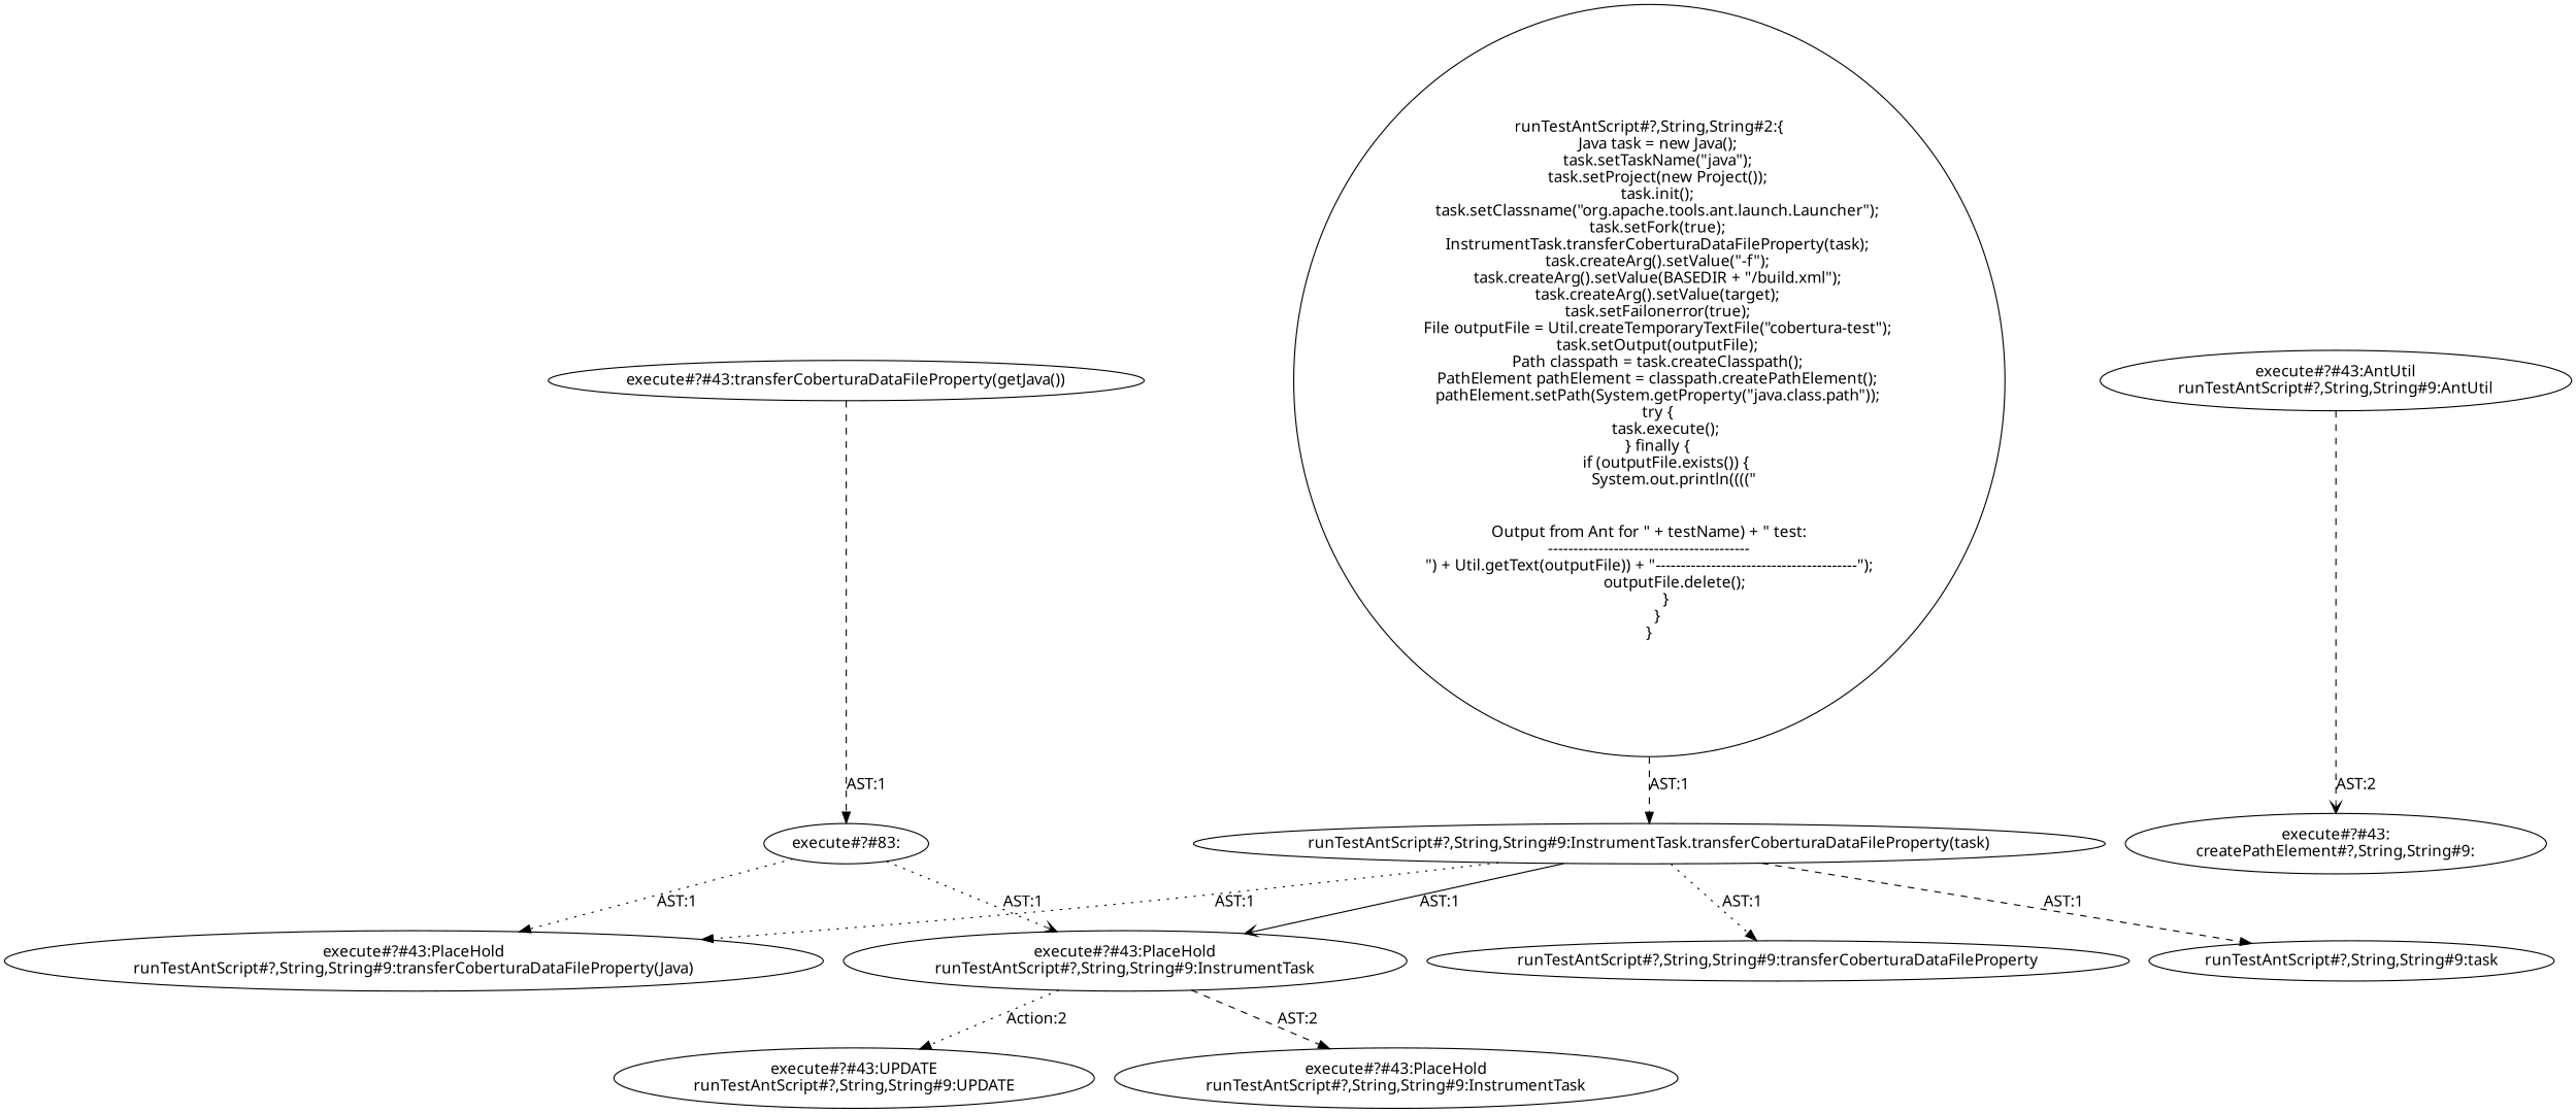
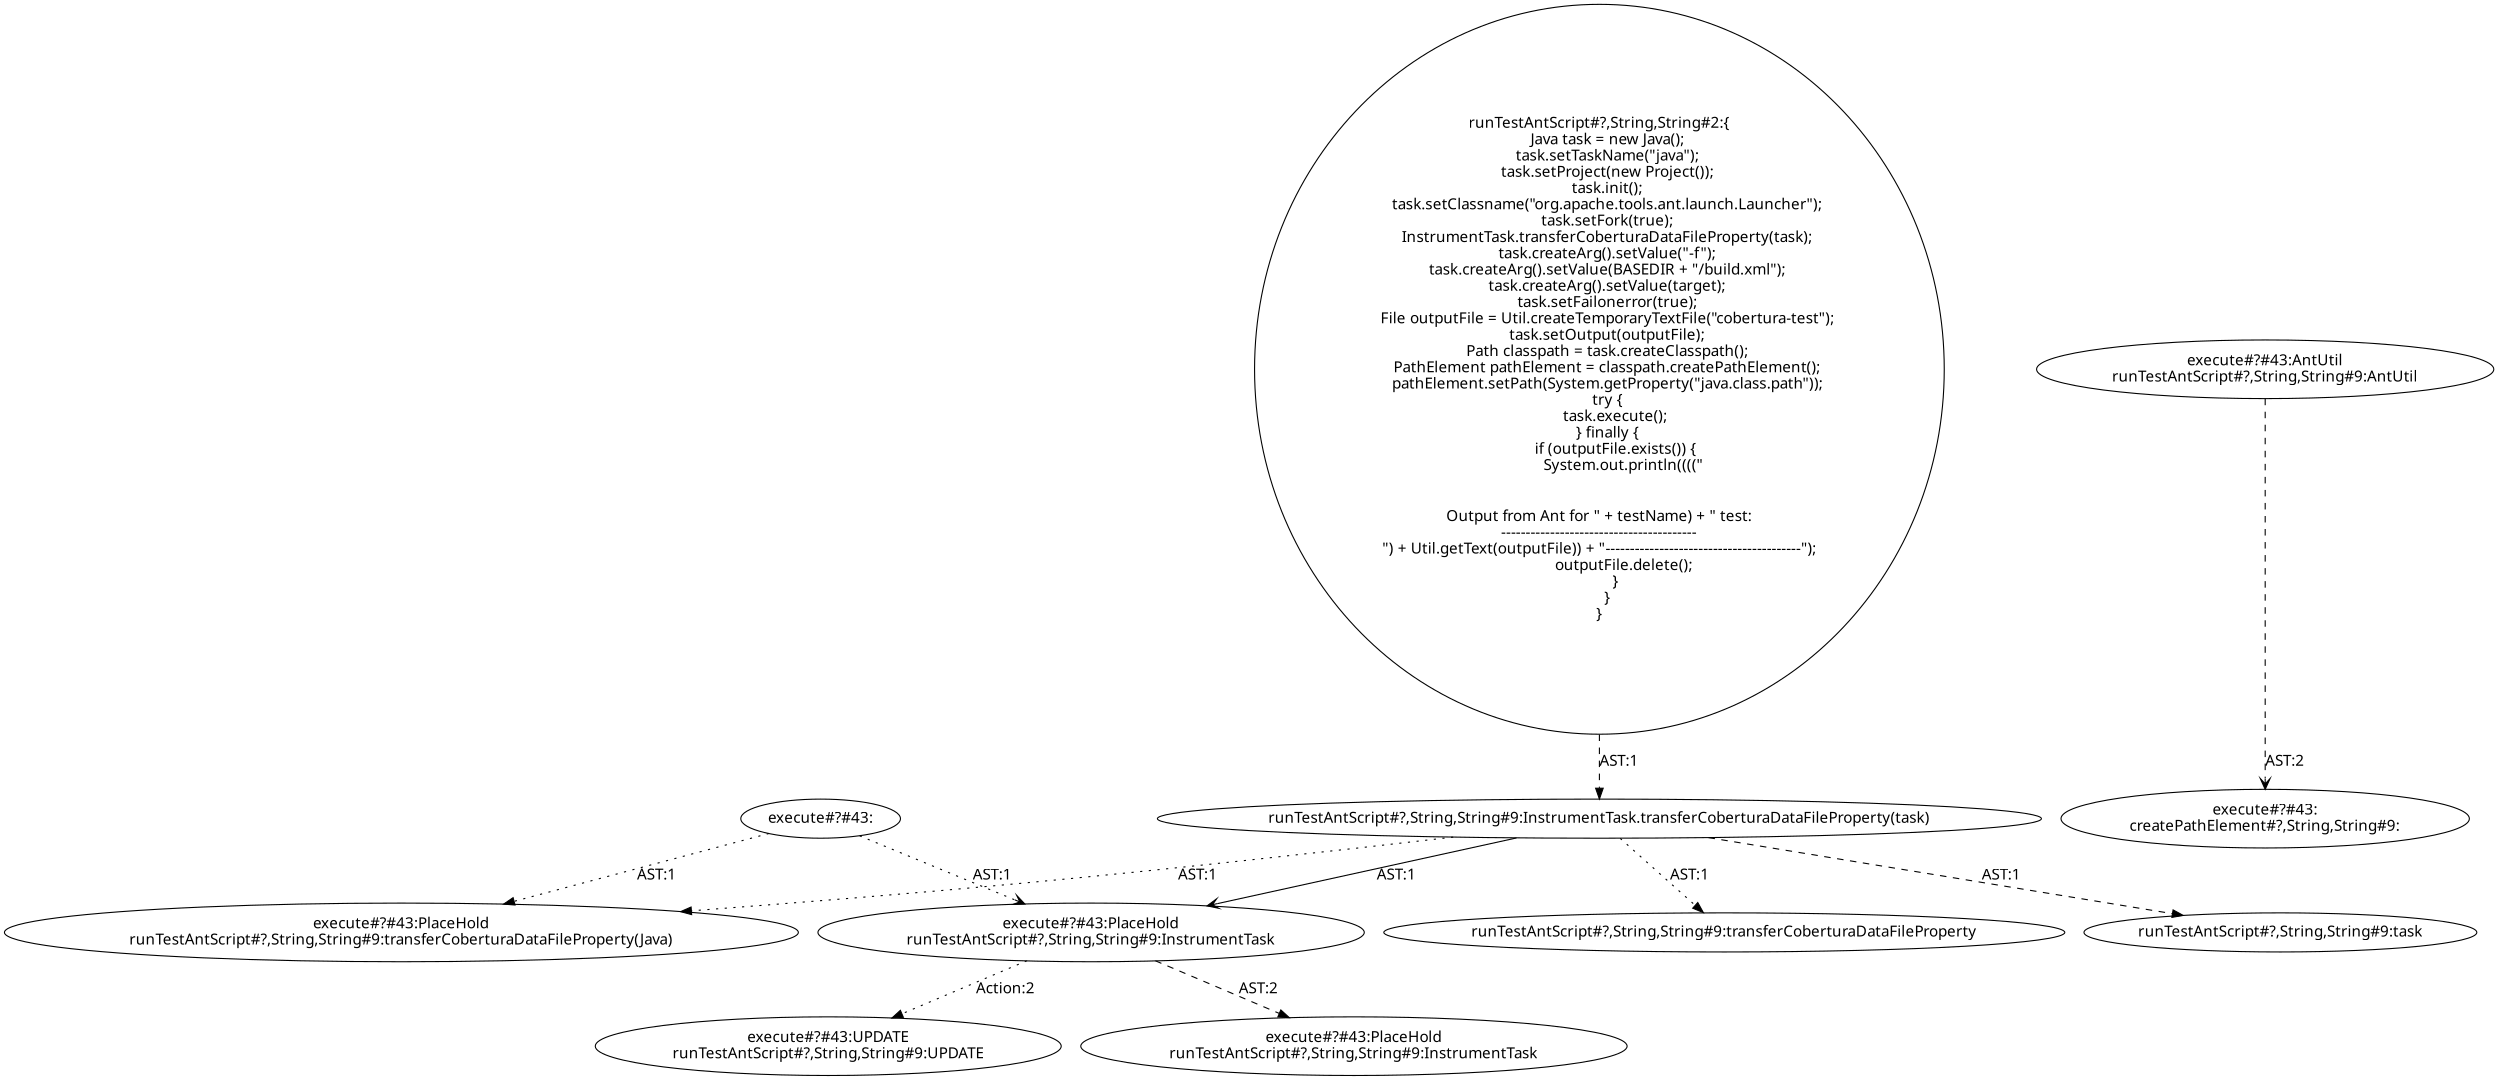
  digraph {
    fontname="Noto Sans"
    node [fontname="Noto Sans" shape=ellipse]
    edge [arrowhead=normal fontname="Noto Sans" style=dotted]
    n1 [label="execute#?#43:UPDATE\nrunTestAntScript#?,String,String#9:UPDATE"]
    n2 [label="execute#?#43:PlaceHold\nrunTestAntScript#?,String,String#9:InstrumentTask"]
    n3 [label="execute#?#43:PlaceHold\nrunTestAntScript#?,String,String#9:InstrumentTask"]
-   n4 [label="execute#?#83:"]
+   n4 [label="execute#?#43:"]
    n5 [label="execute#?#43:PlaceHold\nrunTestAntScript#?,String,String#9:transferCoberturaDataFileProperty(Java)"]
-   n6 [label="execute#?#43:transferCoberturaDataFileProperty(getJava())"]
    n7 [label="execute#?#43:AntUtil\nrunTestAntScript#?,String,String#9:AntUtil"]
    n8 [label="execute#?#43:\ncreatePathElement#?,String,String#9:"]
    n9 [label="runTestAntScript#?,String,String#9:InstrumentTask.transferCoberturaDataFileProperty(task)"]
    n10 [label="runTestAntScript#?,String,String#9:task"]
    n11 [label="runTestAntScript#?,String,String#9:transferCoberturaDataFileProperty"]
    n12 [label="runTestAntScript#?,String,String#2:\{\n    Java task = new Java();\n    task.setTaskName(\"java\");\n    task.setProject(new Project());\n    task.init();\n    task.setClassname(\"org.apache.tools.ant.launch.Launcher\");\n    task.setFork(true);\n    InstrumentTask.transferCoberturaDataFileProperty(task);\n    task.createArg().setValue(\"-f\");\n    task.createArg().setValue(BASEDIR + \"/build.xml\");\n    task.createArg().setValue(target);\n    task.setFailonerror(true);\n    File outputFile = Util.createTemporaryTextFile(\"cobertura-test\");\n    task.setOutput(outputFile);\n    Path classpath = task.createClasspath();\n    PathElement pathElement = classpath.createPathElement();\n    pathElement.setPath(System.getProperty(\"java.class.path\"));\n    try \{\n        task.execute();\n    \} finally \{\n        if (outputFile.exists()) \{\n            System.out.println((((\"\n\n\nOutput from Ant for \" + testName) + \" test:\n----------------------------------------\n\") + Util.getText(outputFile)) + \"----------------------------------------\");\n            outputFile.delete();\n        \}\n    \}\n\}"]
    n2 -> n1 [label="Action:2"]
    n2 -> n3 [label="AST:2" style=dashed]
    n4 -> n2 [arrowhead=vee label="AST:1"]
    n4 -> n5 [label="AST:1"]
-   n6 -> n4 [label="AST:1" style=dashed]
    n7 -> n8 [arrowhead=vee label="AST:2" style=dashed]
    n9 -> n2 [arrowhead=vee label="AST:1" style=solid]
    n9 -> n5 [label="AST:1"]
    n9 -> n10 [label="AST:1" style=dashed]
    n9 -> n11 [label="AST:1"]
    n12 -> n9 [label="AST:1" style=dashed]
  }
